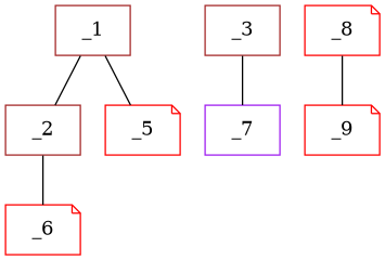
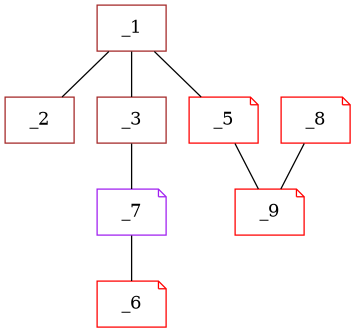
  graph {
    node [charge=0 chem=1 color=red shape=box symbol="C  " x=3.5 y=-0.866]
    edge [valence=1]
    _1 [color=brown x=4 y=0]
    _2 [color=brown]
    _3 [color=brown y=0.866]
    _5 [chem=4 shape=note symbol="N  " x=4.5878 y=-0.809]
    _6 [shape=note x=2.5]
-   _7 [color=purple x=2.5 y=0.866]
+   _7 [color=purple shape=note x=2.5 y=0.866]
    _9 [shape=note x=5.5388 y=-0.5]
    _8 [shape=note x=5.5388 y=0.5]
    _1 -- _2
+   _1 -- _3
    _1 -- _5
-   _2 -- _6
+   _7 -- _6
    _3 -- _7
+   _5 -- _9
    _8 -- _9
  }
